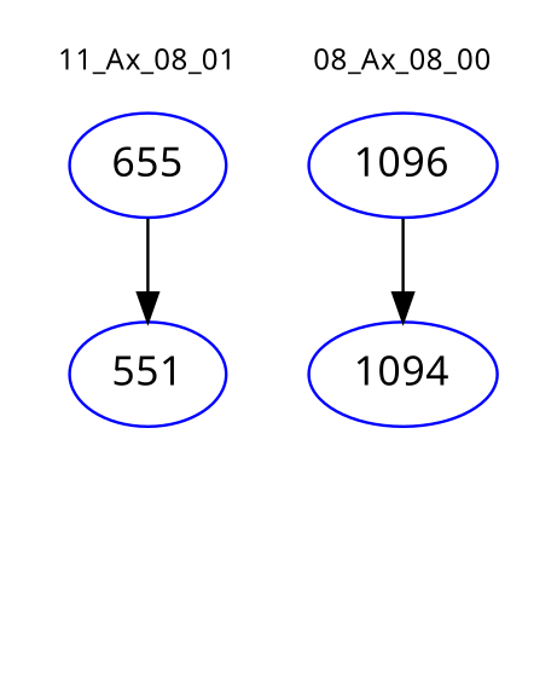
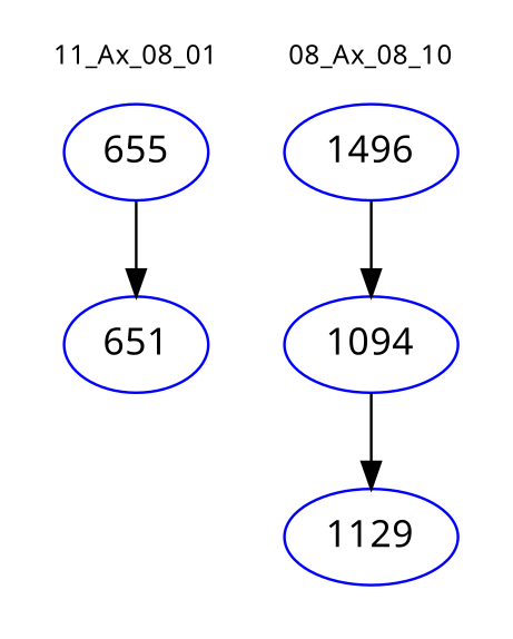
  digraph {
    fontname="Noto Sans"
    node [color=blue fontname="Noto Sans"]
    edge [color=black fontname="Noto Sans"]
    n1 [label=655]
-   n2 [label=551]
-   n3 [label=1096]
+   n2 [label=651]
+   n3 [label=1496]
    n4 [label=1094]
+   n5 [label=1129]
    subgraph cluster_1 {
      color=white
      fontsize=10
      label="11_Ax_08_01"
      n1
      n2
    }
    subgraph cluster_2 {
      color=white
      fontsize=10
-     label="08_Ax_08_00"
+     label="08_Ax_08_10"
      n3
      n4
+     n5
    }
    n1 -> n2
    n3 -> n4
+   n4 -> n5
  }
